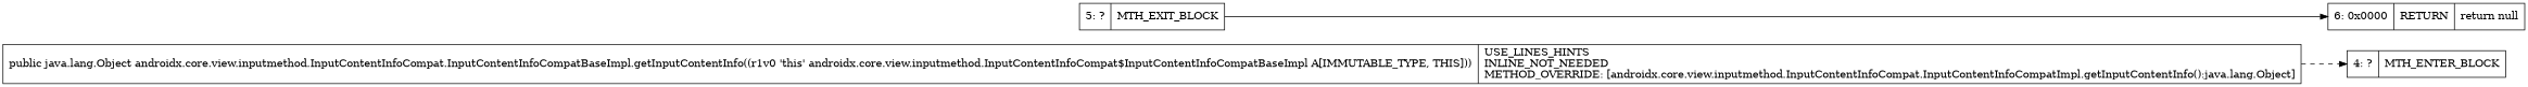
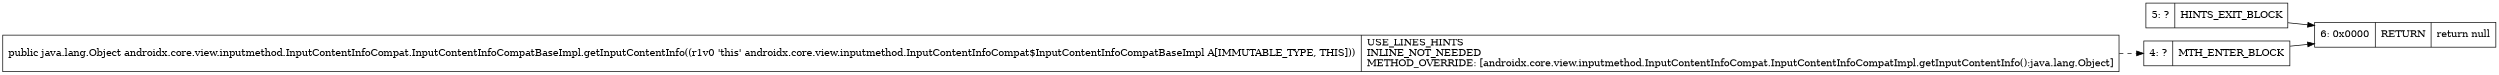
  digraph {
    rankdir=LR
    node [shape=record]
    edge [style=solid]
    n1 [label="{4\:\ ?|MTH_ENTER_BLOCK\l}"]
    n2 [label="{6\:\ 0x0000|RETURN\l|return null\l}"]
-   n3 [label="{5\:\ ?|MTH_EXIT_BLOCK\l}"]
+   n3 [label="{5\:\ ?|HINTS_EXIT_BLOCK\l}"]
    n4 [label="{public java.lang.Object androidx.core.view.inputmethod.InputContentInfoCompat.InputContentInfoCompatBaseImpl.getInputContentInfo((r1v0 'this' androidx.core.view.inputmethod.InputContentInfoCompat$InputContentInfoCompatBaseImpl A[IMMUTABLE_TYPE, THIS]))  | USE_LINES_HINTS\lINLINE_NOT_NEEDED\lMETHOD_OVERRIDE: [androidx.core.view.inputmethod.InputContentInfoCompat.InputContentInfoCompatImpl.getInputContentInfo():java.lang.Object]\l}"]
+   n1 -> n2
    n3 -> n2
    n4 -> n1 [style=dashed]
  }
